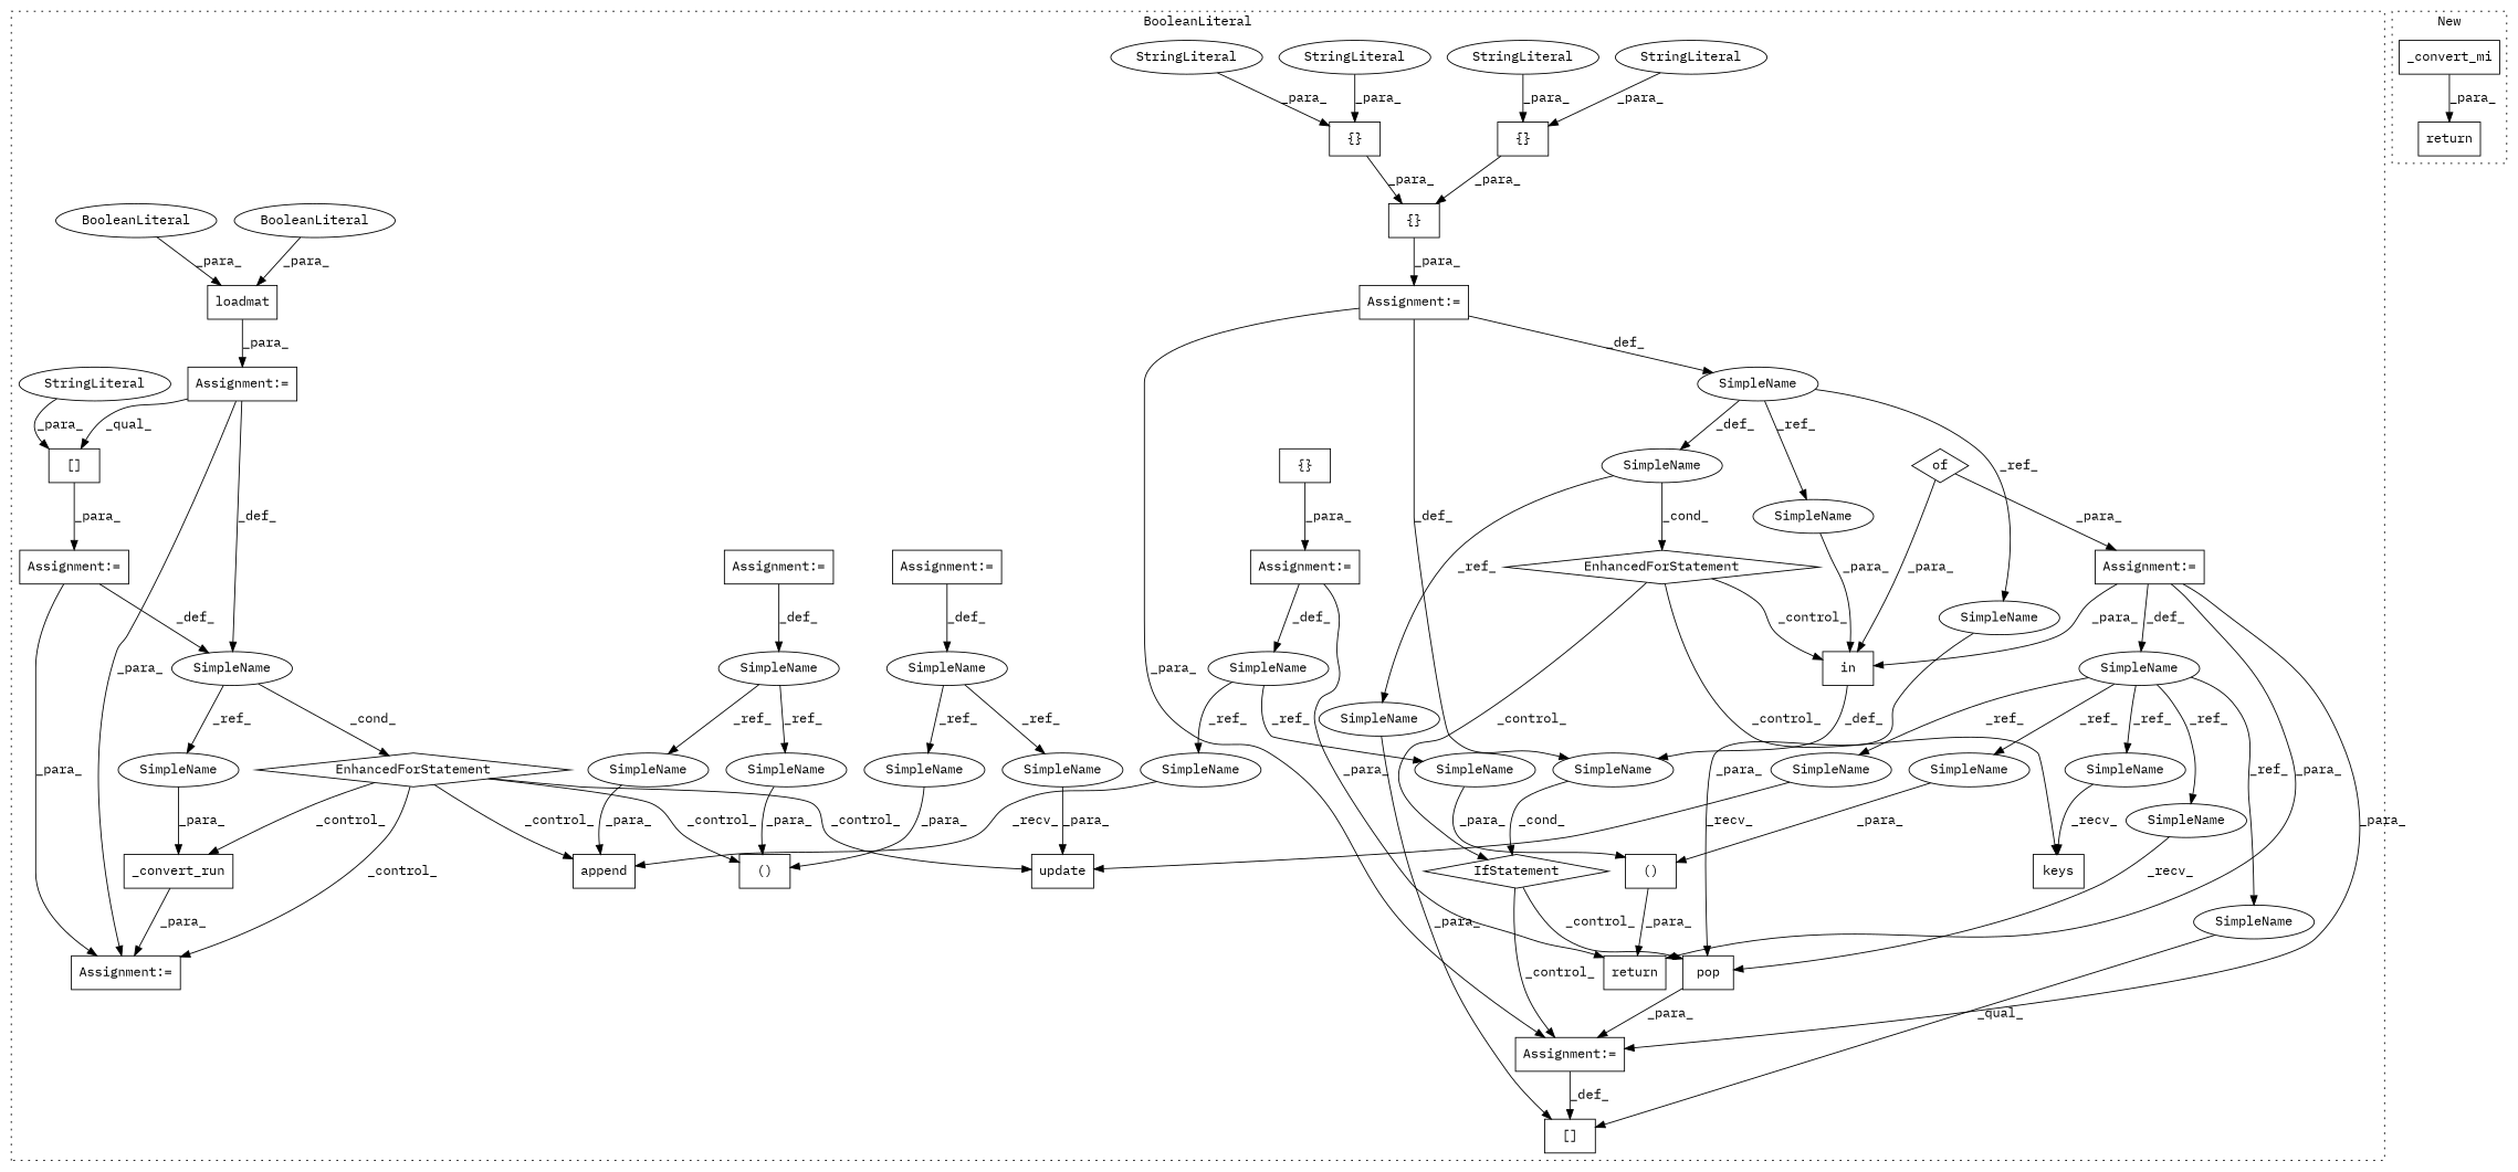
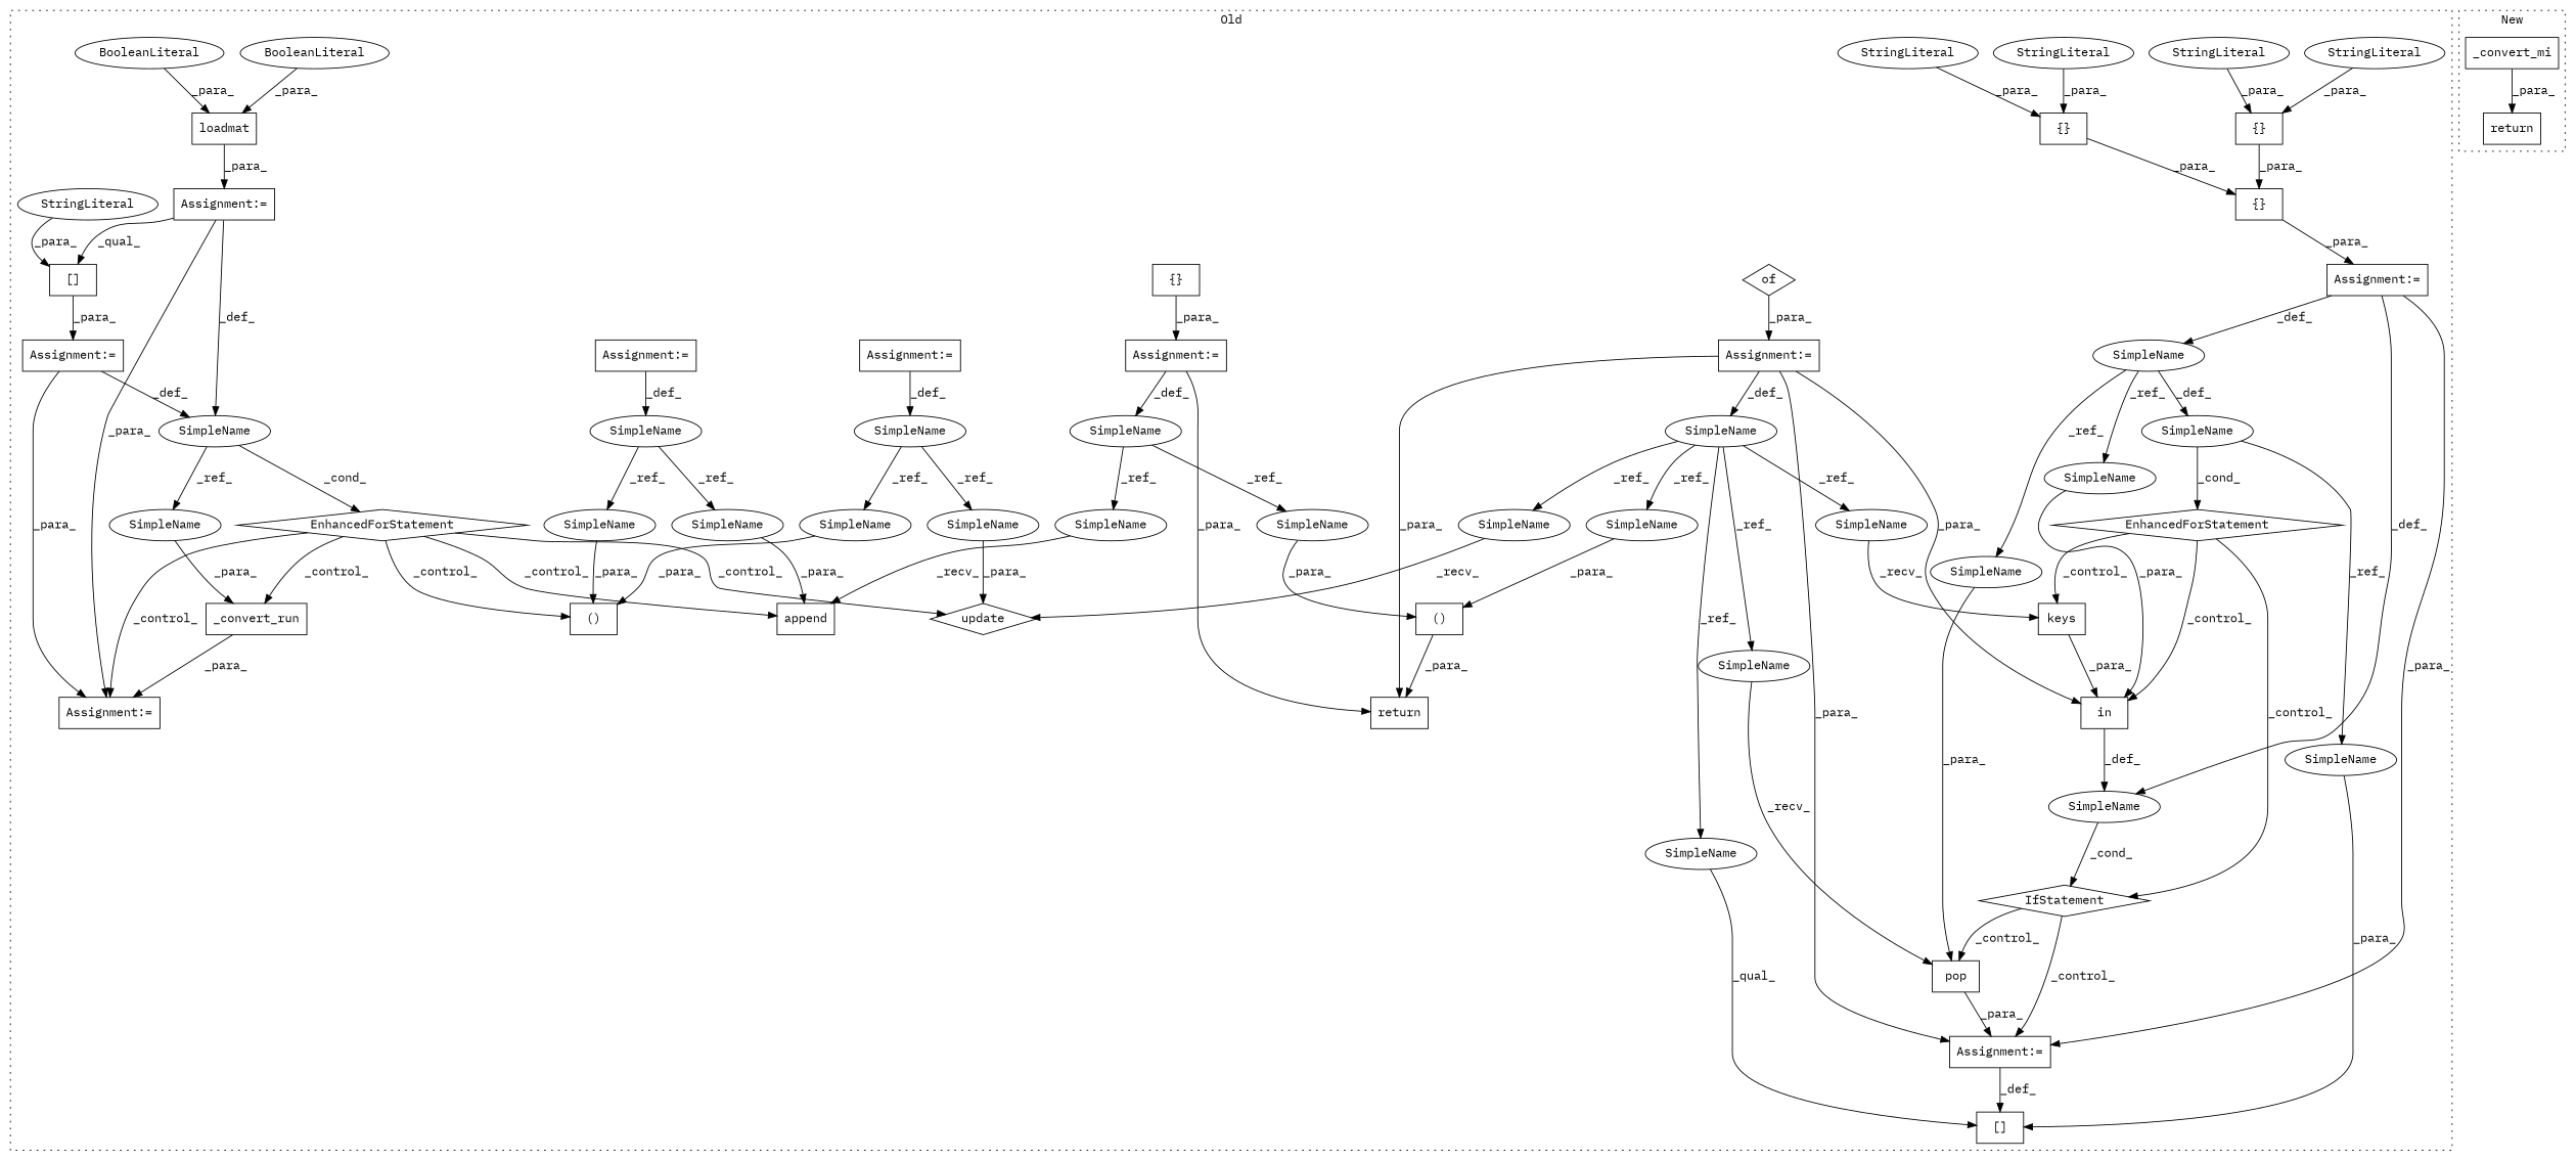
  digraph {
    fontname="IBM Plex Mono"
    node [a=42 fontname="IBM Plex Mono" l=3 s="4610,4689" shape=ellipse]
    edge [fontname="IBM Plex Mono"]
    n1 [a=32 l="13,1" label=_convert_run s="4731,4755" shape=box]
    n2 [a=70 l="57,2" label=EnhancedForStatement shape=diamond]
    n3 [a=106 l=19 label="()" s=4710 shape=box]
    n4 [label=SimpleName s=3925]
-   n5 [a=32 l="7,1" label=update s="4801,4811" shape=box]
+   n5 [a=32 l="7,1" label=update s="4801,4811" shape=diamond]
    n6 [l=8 label=SimpleName s=4458]
    n7 [a=32 l=6 label=keys s=5018 shape=box]
    n8 [a=106 l=25 label="()" s=5099 shape=box]
    n9 [a=2 l="9,1" label="[]" s="5036,5048" shape=box]
    n10 [a=4 l="1,1" label="{}" s="4928,4952" shape=box]
    n11 [a=105 l=22 label=in s=5002 shape=box]
    n12 [a=4 l="1,1" label="{}" s="4954,4980" shape=box]
    n13 [a=70 l="68,2" label=EnhancedForStatement s="4832,4982" shape=diamond]
    n14 [a=4 l="1,1" label="{}" s="4927,4981" shape=box]
    n15 [label=SimpleName s=4892]
    n16 [a=32 l="4,1" label=pop s="5059,5066" shape=box]
    n17 [a=4 l=2 label="{}" s=4450 shape=box]
    n18 [label=SimpleName s=4907]
    n19 [a=45 l=11 label=StringLiteral s=4929]
    n20 [a=45 l=11 label=StringLiteral s=4941]
    n21 [a=45 l=12 label=StringLiteral s=4968]
    n22 [a=45 l=12 label=StringLiteral s=4955]
    n23 [l=4 label=SimpleName s=4436]
    n24 [a=32 l="7,1" label=append s="4771,4781" shape=box]
    n25 [label=SimpleName l="" s=""]
    n26 [a=25 l="10,2" label=IfStatement s="4992,5024" shape=diamond]
    n27 [a=32 l=4 label=of s=4471 shape=diamond]
    n28 [a=7 label="Assignment:=" s=3925 shape=box]
    n29 [a=7 l="68,2" label="Assignment:=" s="4832,4982" shape=box]
    n30 [a=7 l="57,2" label="Assignment:=" shape=box]
    n31 [a=7 l=1 label="Assignment:=" s=4466 shape=box]
    n32 [a=7 l=2 label="Assignment:=" s=4729 shape=box]
    n33 [a=7 l=1 label="Assignment:=" s=5049 shape=box]
    n34 [a=7 l=1 label="Assignment:=" s=4440 shape=box]
    n35 [a=41 l=12 label=return s=5087 shape=box]
    n36 [label=SimpleName s=3979]
    n37 [a=7 label="Assignment:=" s=3979 shape=box]
    n38 [label=SimpleName s=4671]
    n39 [a=32 l="8,1" label=loadmat s="4574,4601" shape=box]
    n40 [a=9 l=4 label=BooleanLiteral s=4597]
    n41 [a=9 l=5 label=BooleanLiteral s=4591]
    n42 [a=7 l=1 label="Assignment:=" s=4573 shape=box]
    n43 [a=2 l="5,1" label="[]" s="4677,4688" shape=box]
    n44 [a=45 l=6 label=StringLiteral s=4682]
    n45 [label=SimpleName s=4744]
    n46 [label=SimpleName s=5002]
    n47 [label=SimpleName s=5063]
    n48 [label=SimpleName s=5045]
    n49 [l=8 label=SimpleName s=5116]
    n50 [l=8 label=SimpleName s=5050]
    n51 [l=8 label=SimpleName s=4792]
    n52 [l=8 label=SimpleName s=5009]
    n53 [l=8 label=SimpleName s=5036]
    n54 [l=4 label=SimpleName s=4766]
    n55 [l=4 label=SimpleName s=5099]
    n56 [label=SimpleName s=4778]
    n57 [label=SimpleName s=4710]
    n58 [label=SimpleName s=4726]
    n59 [label=SimpleName s=4808]
    n60 [a=41 l=7 label=return s=3403 shape=box]
    n61 [a=32 l="12,1" label=_convert_mi s="3410,3442" shape=box]
    subgraph cluster_1 {
-     label=BooleanLiteral
+     label=Old
      style=dotted
      n1
      n2
      n3
      n4
      n5
      n6
      n7
      n8
      n9
      n10
      n11
      n12
      n13
      n14
      n15
      n16
      n17
      n18
      n19
      n20
      n21
      n22
      n23
      n24
      n25
      n26
      n27
      n28
      n29
      n30
      n31
      n32
      n33
      n34
      n35
      n36
      n37
      n38
      n39
      n40
      n41
      n42
      n43
      n44
      n45
      n46
      n47
      n48
      n49
      n50
      n51
      n52
      n53
      n54
      n55
      n56
      n57
      n58
      n59
    }
    subgraph cluster_2 {
      label=New
      style=dotted
      n60
      n61
    }
    n1 -> n32 [label=_para_]
    n2 -> n1 [label=_control_]
    n2 -> n3 [label=_control_]
    n2 -> n5 [label=_control_]
    n2 -> n24 [label=_control_]
    n2 -> n32 [label=_control_]
    n4 -> n58 [label=_ref_]
    n4 -> n59 [label=_ref_]
    n6 -> n49 [label=_ref_]
    n6 -> n50 [label=_ref_]
    n6 -> n51 [label=_ref_]
    n6 -> n52 [label=_ref_]
    n6 -> n53 [label=_ref_]
-   n27 -> n11 [label=_para_]
+   n7 -> n11 [label=_para_]
    n8 -> n35 [label=_para_]
    n10 -> n14 [label=_para_]
    n11 -> n25 [label=_def_]
    n12 -> n14 [label=_para_]
    n13 -> n7 [label=_control_]
    n13 -> n11 [label=_control_]
    n13 -> n26 [label=_control_]
    n14 -> n29 [label=_para_]
    n15 -> n18 [label=_def_]
    n15 -> n46 [label=_ref_]
    n15 -> n47 [label=_ref_]
    n16 -> n33 [label=_para_]
    n17 -> n34 [label=_para_]
    n18 -> n13 [label=_cond_]
    n18 -> n48 [label=_ref_]
    n19 -> n10 [label=_para_]
    n20 -> n10 [label=_para_]
    n21 -> n12 [label=_para_]
    n22 -> n12 [label=_para_]
    n23 -> n54 [label=_ref_]
    n23 -> n55 [label=_ref_]
    n25 -> n26 [label=_cond_]
    n26 -> n16 [label=_control_]
    n26 -> n33 [label=_control_]
    n27 -> n31 [label=_para_]
    n28 -> n4 [label=_def_]
    n29 -> n15 [label=_def_]
    n29 -> n25 [label=_def_]
    n29 -> n33 [label=_para_]
    n30 -> n32 [label=_para_]
    n30 -> n38 [label=_def_]
    n31 -> n6 [label=_def_]
    n31 -> n11 [label=_para_]
    n31 -> n33 [label=_para_]
    n31 -> n35 [label=_para_]
    n33 -> n9 [label=_def_]
    n34 -> n23 [label=_def_]
    n34 -> n35 [label=_para_]
    n36 -> n56 [label=_ref_]
    n36 -> n57 [label=_ref_]
    n37 -> n36 [label=_def_]
    n38 -> n2 [label=_cond_]
    n38 -> n45 [label=_ref_]
    n39 -> n42 [label=_para_]
    n40 -> n39 [label=_para_]
    n41 -> n39 [label=_para_]
    n42 -> n32 [label=_para_]
    n42 -> n38 [label=_def_]
    n42 -> n43 [label=_qual_]
    n43 -> n30 [label=_para_]
    n44 -> n43 [label=_para_]
    n45 -> n1 [label=_para_]
    n46 -> n11 [label=_para_]
    n47 -> n16 [label=_para_]
    n48 -> n9 [label=_para_]
    n49 -> n8 [label=_para_]
    n50 -> n16 [label=_recv_]
    n51 -> n5 [label=_recv_]
    n52 -> n7 [label=_recv_]
    n53 -> n9 [label=_qual_]
    n54 -> n24 [label=_recv_]
    n55 -> n8 [label=_para_]
    n56 -> n24 [label=_para_]
    n57 -> n3 [label=_para_]
    n58 -> n3 [label=_para_]
    n59 -> n5 [label=_para_]
    n61 -> n60 [label=_para_]
  }
